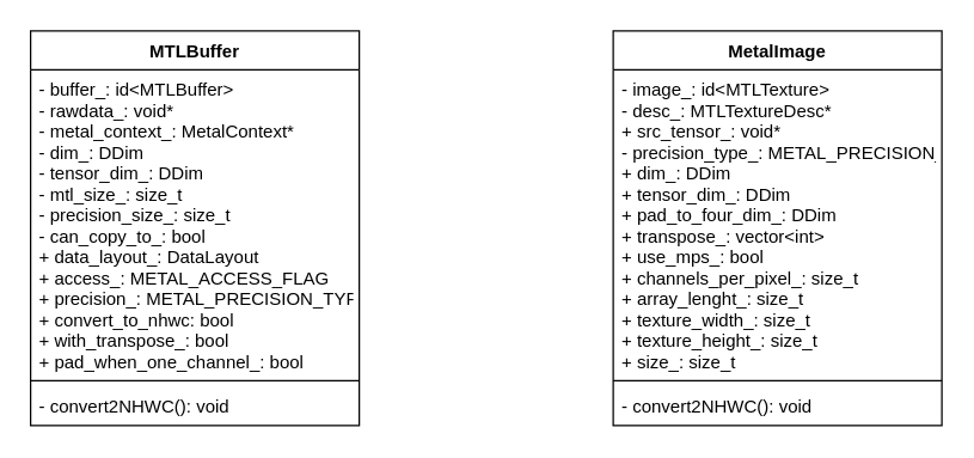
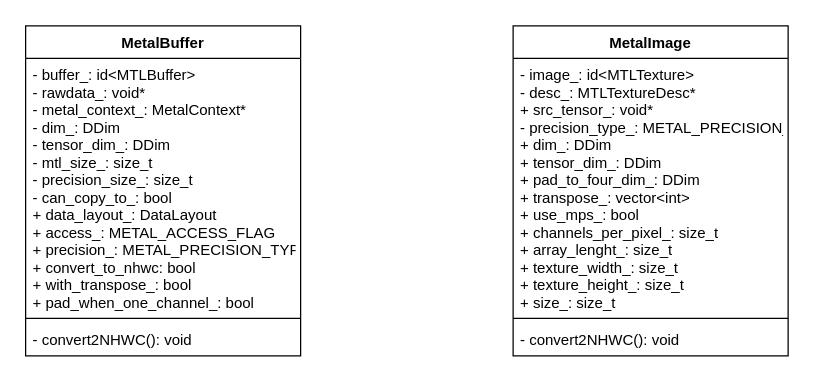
  <mxCell id="0" />
  <mxCell id="1" parent="0" />
- <mxCell id="2" value="MTLBuffer" style="swimlane;fontStyle=1;align=center;verticalAlign=top;childLayout=stackLayout;horizontal=1;startSize=26;horizontalStack=0;resizeParent=1;resizeParentMax=0;resizeLast=0;collapsible=1;marginBottom=0;" parent="1" vertex="1"><mxGeometry x="20" y="20" width="220" height="264" as="geometry" /></mxCell>
+ <mxCell id="2" value="MetalBuffer" style="swimlane;fontStyle=1;align=center;verticalAlign=top;childLayout=stackLayout;horizontal=1;startSize=26;horizontalStack=0;resizeParent=1;resizeParentMax=0;resizeLast=0;collapsible=1;marginBottom=0;" parent="1" vertex="1"><mxGeometry x="20" y="20" width="220" height="264" as="geometry" /></mxCell>
  <mxCell id="3" value="- buffer_: id&lt;MTLBuffer&gt;&#10;- rawdata_: void*&#10;- metal_context_: MetalContext*&#10;- dim_: DDim&#10;- tensor_dim_: DDim&#10;- mtl_size_: size_t&#10;- precision_size_: size_t&#10;- can_copy_to_: bool&#10;+ data_layout_: DataLayout&#10;+ access_: METAL_ACCESS_FLAG&#10;+ precision_: METAL_PRECISION_TYPE&#10;+ convert_to_nhwc: bool&#10;+ with_transpose_: bool&#10;+ pad_when_one_channel_: bool" style="text;strokeColor=none;fillColor=none;align=left;verticalAlign=top;spacingLeft=4;spacingRight=4;overflow=hidden;rotatable=0;points=[[0,0.5],[1,0.5]];portConstraint=eastwest;" parent="2" vertex="1"><mxGeometry y="26" width="220" height="204" as="geometry" /></mxCell>
  <mxCell id="4" value="" style="line;strokeWidth=1;fillColor=none;align=left;verticalAlign=middle;spacingTop=-1;spacingLeft=3;spacingRight=3;rotatable=0;labelPosition=right;points=[];portConstraint=eastwest;" parent="2" vertex="1"><mxGeometry y="230" width="220" height="8" as="geometry" /></mxCell>
  <mxCell id="5" value="- convert2NHWC(): void" style="text;strokeColor=none;fillColor=none;align=left;verticalAlign=top;spacingLeft=4;spacingRight=4;overflow=hidden;rotatable=0;points=[[0,0.5],[1,0.5]];portConstraint=eastwest;" parent="2" vertex="1"><mxGeometry y="238" width="220" height="26" as="geometry" /></mxCell>
  <mxCell id="6" value="MetalImage" style="swimlane;fontStyle=1;align=center;verticalAlign=top;childLayout=stackLayout;horizontal=1;startSize=26;horizontalStack=0;resizeParent=1;resizeParentMax=0;resizeLast=0;collapsible=1;marginBottom=0;" parent="1" vertex="1"><mxGeometry x="410" y="20" width="220" height="264" as="geometry" /></mxCell>
  <mxCell id="7" value="- image_: id&lt;MTLTexture&gt;&#10;- desc_: MTLTextureDesc*&#10;+ src_tensor_: void*&#10;- precision_type_: METAL_PRECISION_TYPE&#10;+ dim_: DDim&#10;+ tensor_dim_: DDim&#10;+ pad_to_four_dim_: DDim&#10;+ transpose_: vector&lt;int&gt;&#10;+ use_mps_: bool&#10;+ channels_per_pixel_: size_t&#10;+ array_lenght_: size_t&#10;+ texture_width_: size_t&#10;+ texture_height_: size_t&#10;+ size_: size_t" style="text;strokeColor=none;fillColor=none;align=left;verticalAlign=top;spacingLeft=4;spacingRight=4;overflow=hidden;rotatable=0;points=[[0,0.5],[1,0.5]];portConstraint=eastwest;" parent="6" vertex="1"><mxGeometry y="26" width="220" height="204" as="geometry" /></mxCell>
  <mxCell id="8" value="" style="line;strokeWidth=1;fillColor=none;align=left;verticalAlign=middle;spacingTop=-1;spacingLeft=3;spacingRight=3;rotatable=0;labelPosition=right;points=[];portConstraint=eastwest;" parent="6" vertex="1"><mxGeometry y="230" width="220" height="8" as="geometry" /></mxCell>
  <mxCell id="9" value="- convert2NHWC(): void" style="text;strokeColor=none;fillColor=none;align=left;verticalAlign=top;spacingLeft=4;spacingRight=4;overflow=hidden;rotatable=0;points=[[0,0.5],[1,0.5]];portConstraint=eastwest;" parent="6" vertex="1"><mxGeometry y="238" width="220" height="26" as="geometry" /></mxCell>
